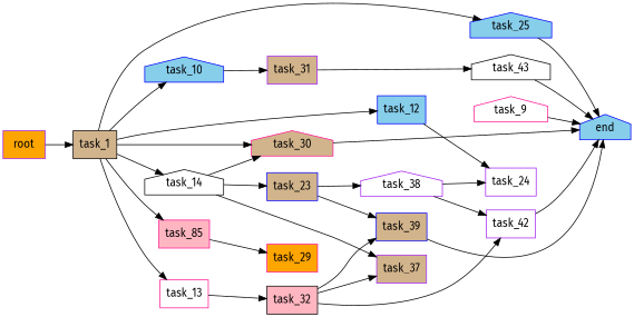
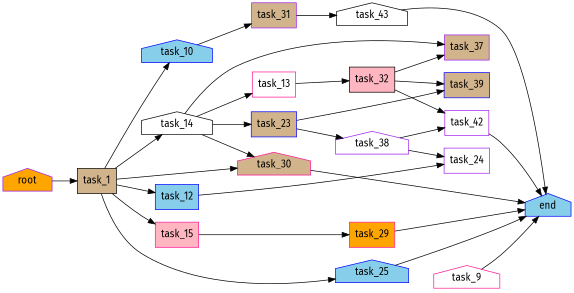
  digraph {
    fontname="Fira Sans"
    rankdir=LR
    node [color=purple fillcolor=white fontname="Fira Sans" shape=box style=filled]
    edge [fontname="Fira Sans"]
-   root [fillcolor=orange]
+   root [fillcolor=orange shape=house]
    task_1 [color=black fillcolor=tan]
    task_10 [color=blue fillcolor=skyblue shape=house]
    task_12 [color=blue fillcolor=skyblue]
    task_13 [color=deeppink]
    task_14 [color=black shape=house]
-   task_15 [color=deeppink fillcolor=lightpink label=task_85]
+   task_15 [color=deeppink fillcolor=lightpink]
    task_25 [color=blue fillcolor=skyblue shape=house]
    task_30 [color=deeppink fillcolor=tan shape=house]
    task_9 [color=deeppink shape=house]
    end [color=blue fillcolor=skyblue shape=house]
    task_31 [fillcolor=tan]
    task_24
    task_32 [color=black fillcolor=lightpink]
    task_23 [color=blue fillcolor=tan]
    task_37 [fillcolor=tan]
    task_29 [color=deeppink fillcolor=orange]
    task_43 [color=black shape=house]
    task_39 [color=blue fillcolor=tan]
    task_42
    task_38 [shape=house]
    root -> task_1
    task_1 -> task_10
    task_1 -> task_12
-   task_1 -> task_13
+   task_14 -> task_13
    task_1 -> task_14
    task_1 -> task_15
    task_1 -> task_25
    task_1 -> task_30
    task_10 -> task_31
    task_12 -> task_24
    task_13 -> task_32
    task_14 -> task_30
    task_14 -> task_23
    task_14 -> task_37
    task_15 -> task_29
    task_25 -> end
    task_30 -> end
    task_9 -> end
    task_31 -> task_43
    task_32 -> task_37
    task_32 -> task_39
    task_32 -> task_42
    task_23 -> task_39
    task_23 -> task_38
-   task_39 -> end
+   task_29 -> end
    task_43 -> end
    task_42 -> end
    task_38 -> task_24
    task_38 -> task_42
  }
